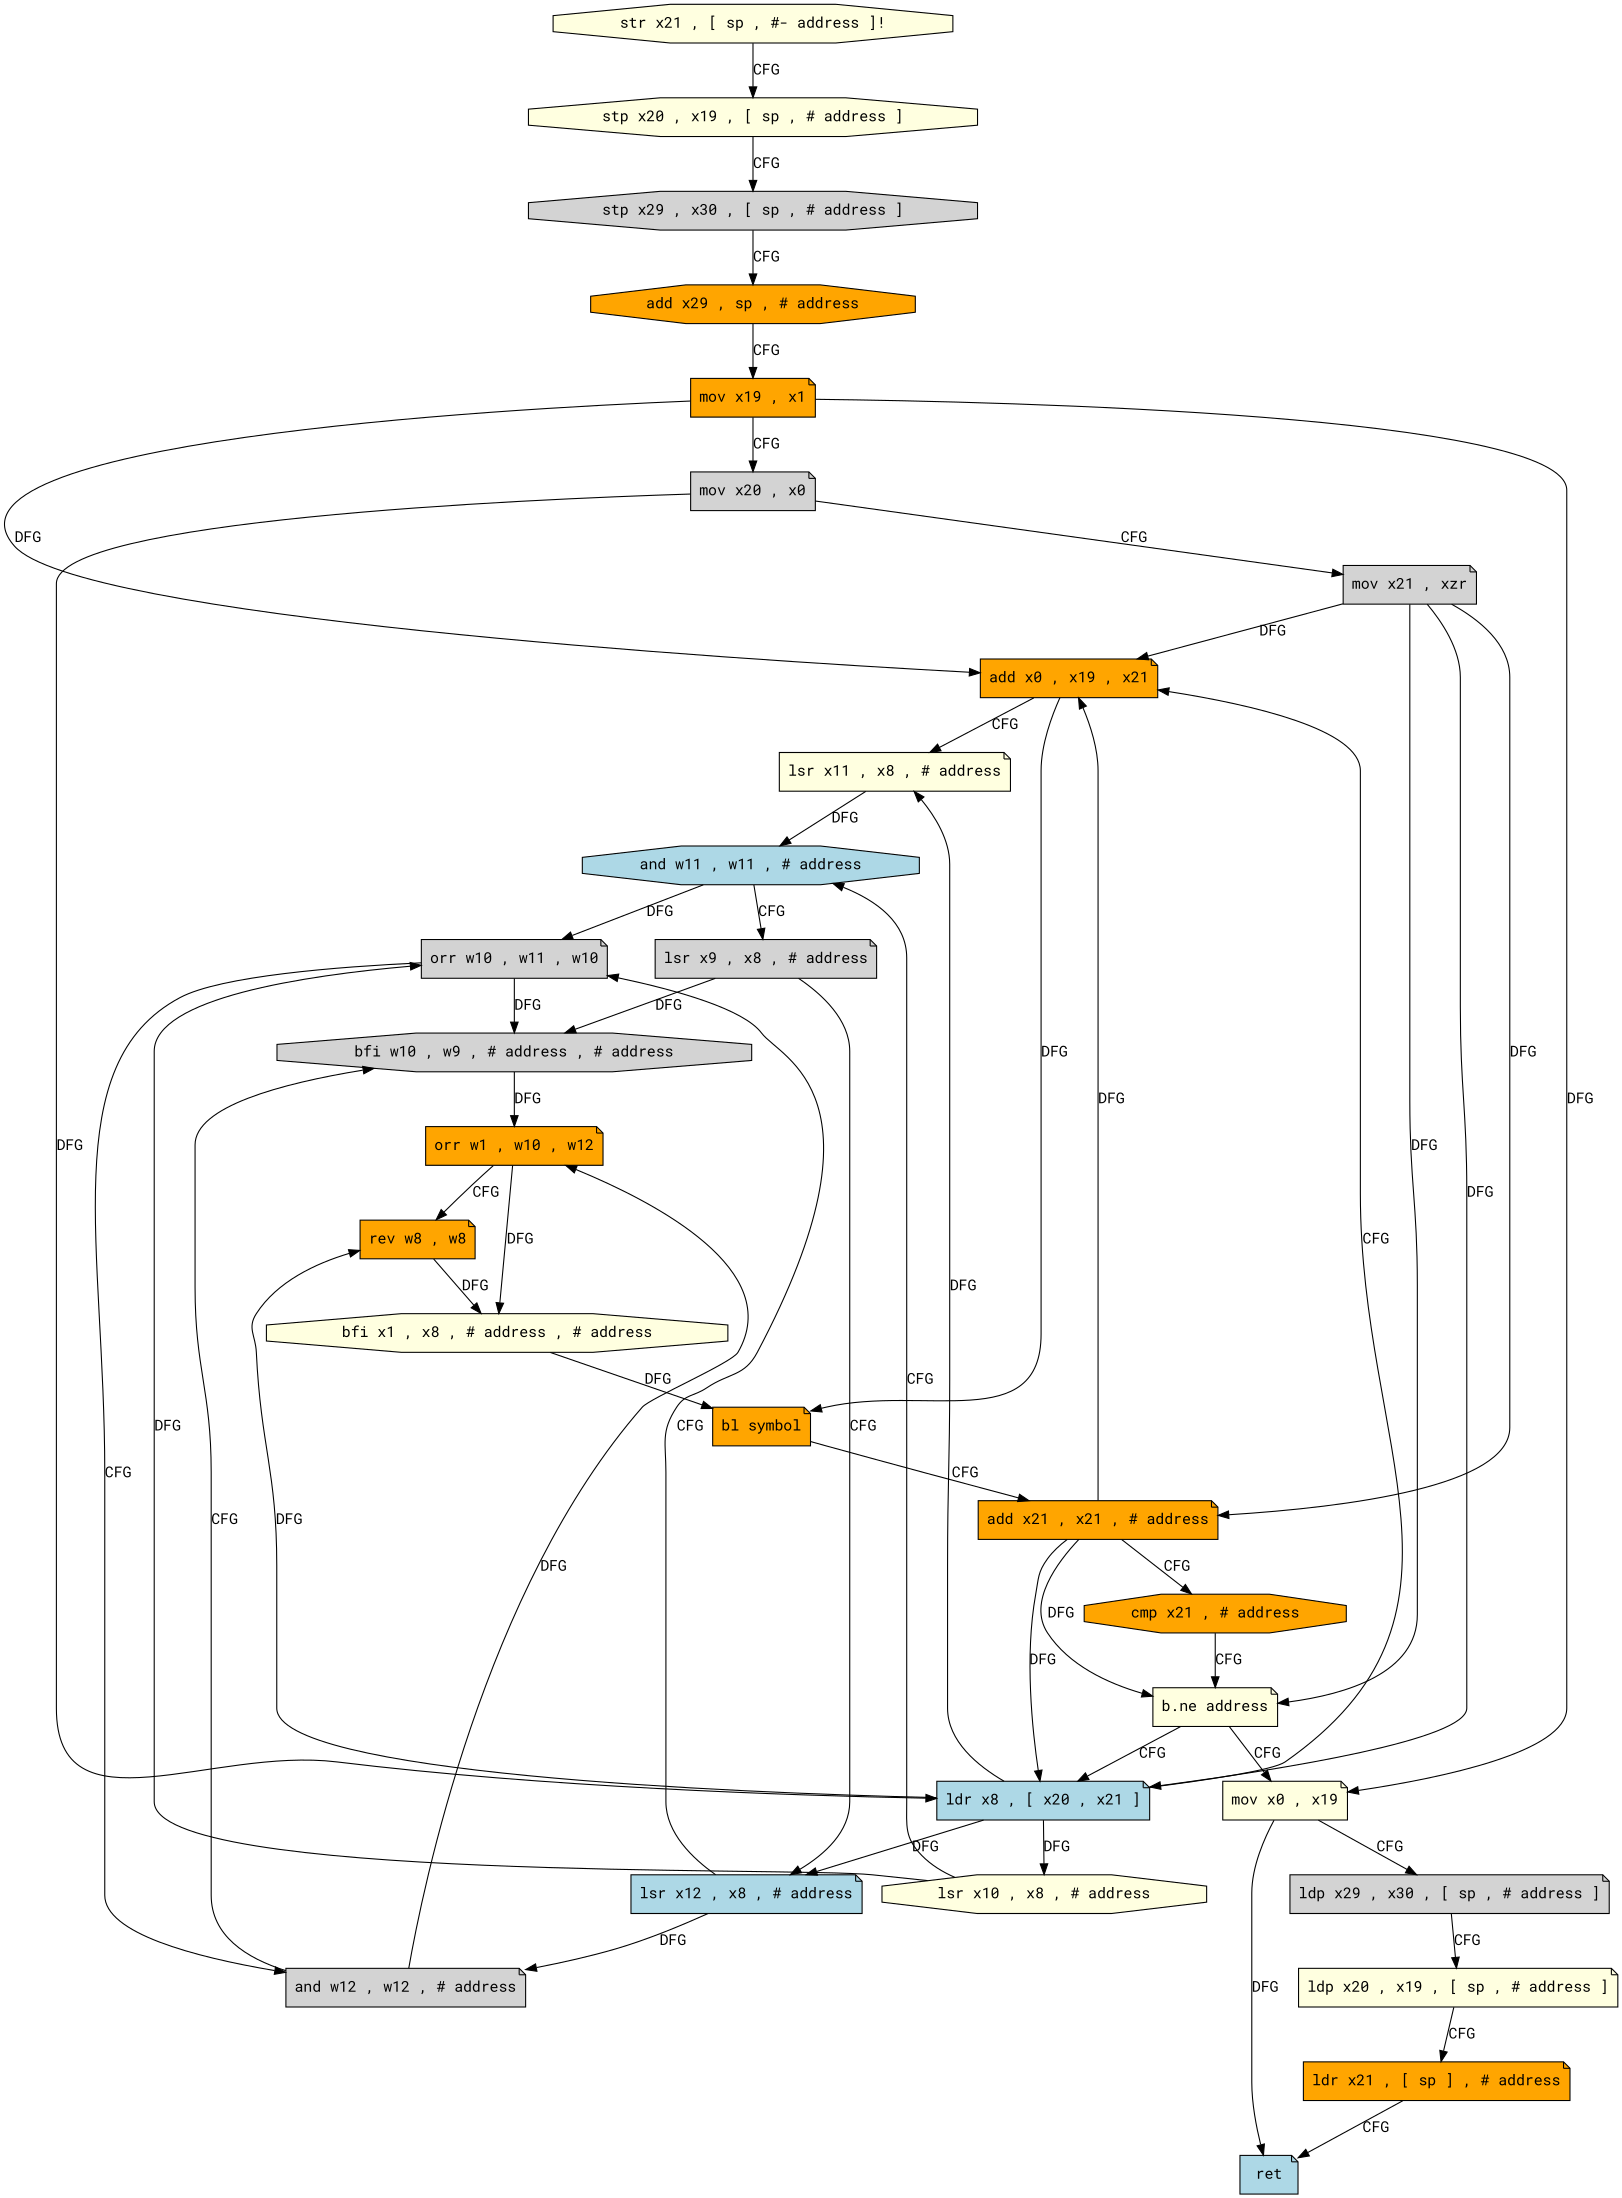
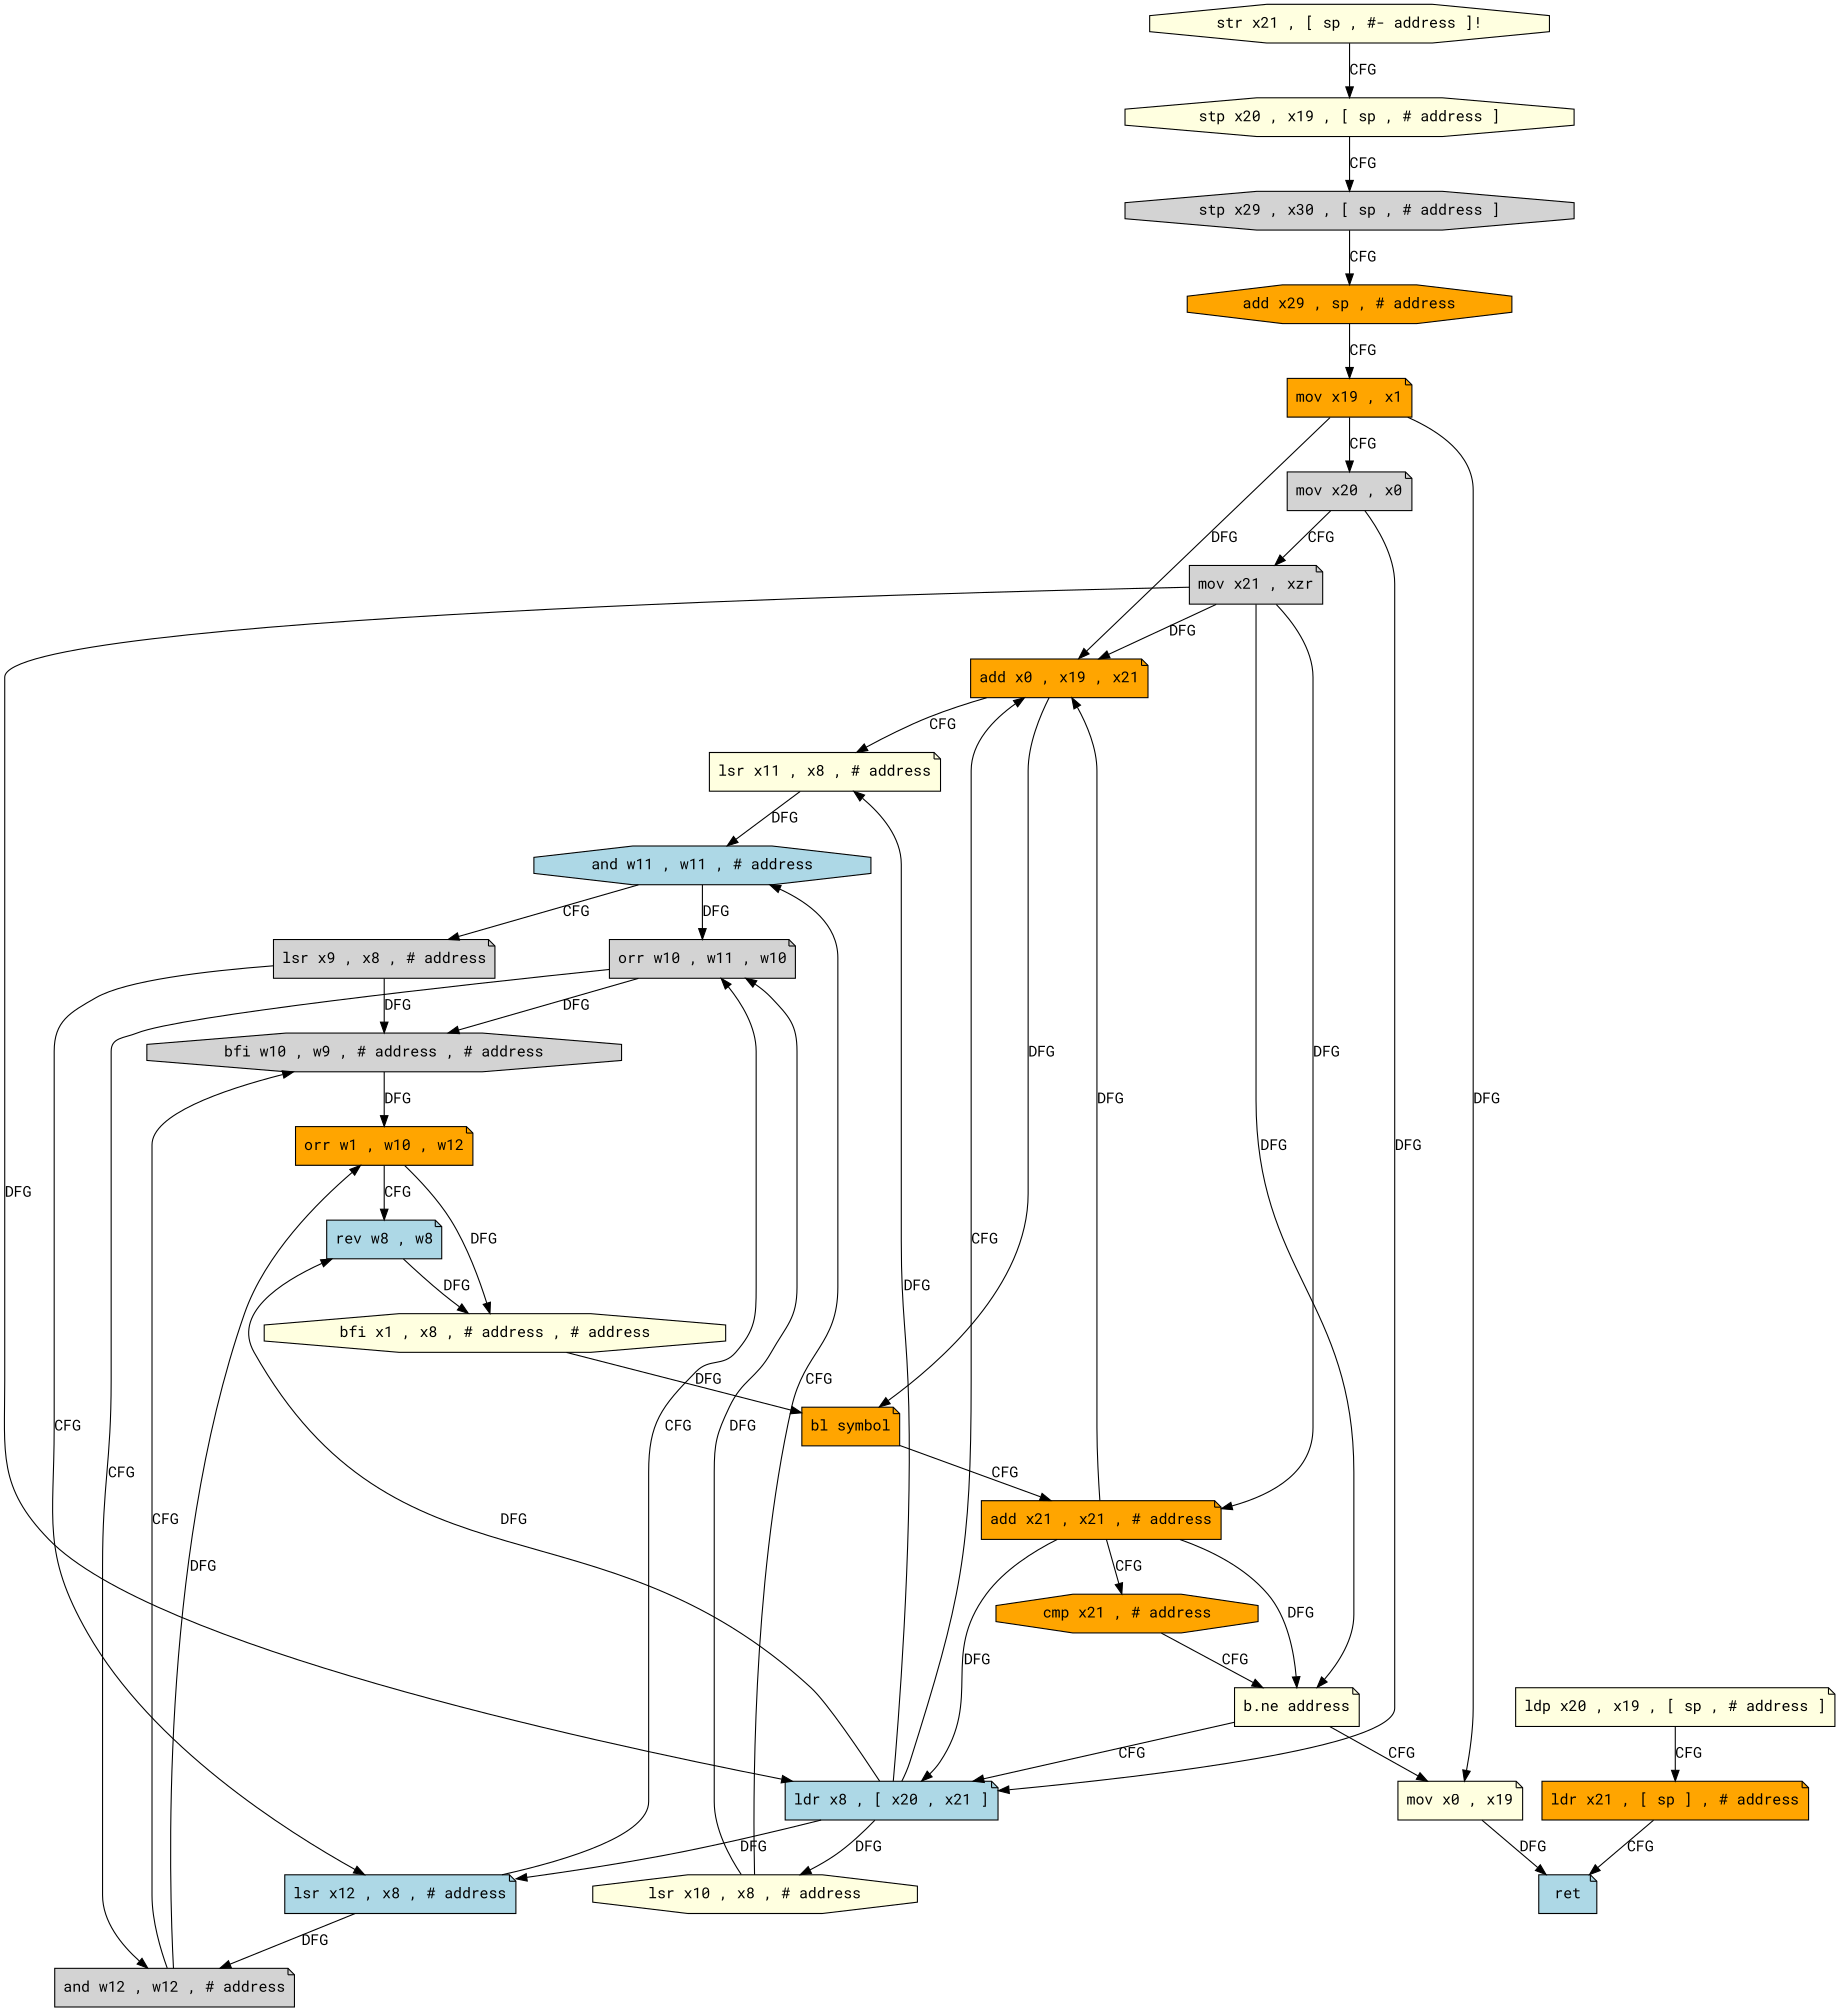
  digraph {
    fontname="Roboto Mono"
    node [fillcolor=lightyellow fontname="Roboto Mono" shape=note style=filled]
    edge [fontname="Roboto Mono"]
    n1 [label="str x21 , [ sp , #- address ]!" shape=octagon]
    n2 [label="stp x20 , x19 , [ sp , # address ]" shape=octagon]
    n3 [fillcolor=lightgrey label="stp x29 , x30 , [ sp , # address ]" shape=octagon]
    n4 [fillcolor=orange label="add x29 , sp , # address" shape=octagon]
    n5 [fillcolor=orange label="mov x19 , x1"]
    n6 [fillcolor=lightgrey label="mov x20 , x0"]
    n7 [fillcolor=orange label="add x0 , x19 , x21"]
    n8 [label="mov x0 , x19"]
    n9 [fillcolor=lightgrey label="mov x21 , xzr"]
    n10 [fillcolor=lightblue label="ldr x8 , [ x20 , x21 ]"]
    n11 [label="lsr x11 , x8 , # address"]
    n12 [fillcolor=orange label="bl symbol"]
-   n13 [fillcolor=lightgrey label="ldp x29 , x30 , [ sp , # address ]"]
    n14 [fillcolor=lightblue label=ret]
    n15 [fillcolor=orange label="add x21 , x21 , # address"]
    n16 [label="b.ne address"]
    n17 [label="lsr x10 , x8 , # address" shape=octagon]
    n18 [fillcolor=lightblue label="lsr x12 , x8 , # address"]
-   n19 [fillcolor=orange label="rev w8 , w8"]
+   n19 [fillcolor=lightblue label="rev w8 , w8"]
    n20 [fillcolor=orange label="cmp x21 , # address" shape=octagon]
    n21 [fillcolor=lightblue label="and w11 , w11 , # address" shape=octagon]
    n22 [fillcolor=lightgrey label="orr w10 , w11 , w10"]
    n23 [fillcolor=lightgrey label="lsr x9 , x8 , # address"]
    n24 [fillcolor=lightgrey label="bfi w10 , w9 , # address , # address" shape=octagon]
    n25 [fillcolor=lightgrey label="and w12 , w12 , # address"]
    n26 [label="bfi x1 , x8 , # address , # address" shape=octagon]
    n27 [fillcolor=orange label="orr w1 , w10 , w12"]
    n28 [label="ldp x20 , x19 , [ sp , # address ]"]
    n29 [fillcolor=orange label="ldr x21 , [ sp ] , # address"]
    n1 -> n2 [label=CFG]
    n2 -> n3 [label=CFG]
    n3 -> n4 [label=CFG]
    n4 -> n5 [label=CFG]
    n5 -> n6 [label=CFG]
    n5 -> n7 [label=DFG]
    n5 -> n8 [label=DFG]
    n6 -> n9 [label=CFG]
    n6 -> n10 [label=DFG]
    n7 -> n11 [label=CFG]
    n7 -> n12 [label=DFG]
-   n8 -> n13 [label=CFG]
    n8 -> n14 [label=DFG]
    n9 -> n7 [label=DFG]
    n9 -> n10 [label=DFG]
    n9 -> n15 [label=DFG]
    n9 -> n16 [label=DFG]
    n10 -> n7 [label=CFG]
    n10 -> n11 [label=DFG]
    n10 -> n17 [label=DFG]
    n10 -> n18 [label=DFG]
    n10 -> n19 [label=DFG]
    n11 -> n21 [label=DFG]
    n12 -> n15 [label=CFG]
-   n13 -> n28 [label=CFG]
    n15 -> n7 [label=DFG]
    n15 -> n10 [label=DFG]
    n15 -> n16 [label=DFG]
    n15 -> n20 [label=CFG]
    n16 -> n8 [label=CFG]
    n16 -> n10 [label=CFG]
    n17 -> n21 [label=CFG]
    n17 -> n22 [label=DFG]
    n18 -> n22 [label=CFG]
    n18 -> n25 [label=DFG]
    n19 -> n26 [label=DFG]
    n20 -> n16 [label=CFG]
    n21 -> n22 [label=DFG]
    n21 -> n23 [label=CFG]
    n22 -> n24 [label=DFG]
    n22 -> n25 [label=CFG]
    n23 -> n18 [label=CFG]
    n23 -> n24 [label=DFG]
    n24 -> n27 [label=DFG]
    n25 -> n24 [label=CFG]
    n25 -> n27 [label=DFG]
    n26 -> n12 [label=DFG]
    n27 -> n19 [label=CFG]
    n27 -> n26 [label=DFG]
    n28 -> n29 [label=CFG]
    n29 -> n14 [label=CFG]
  }
